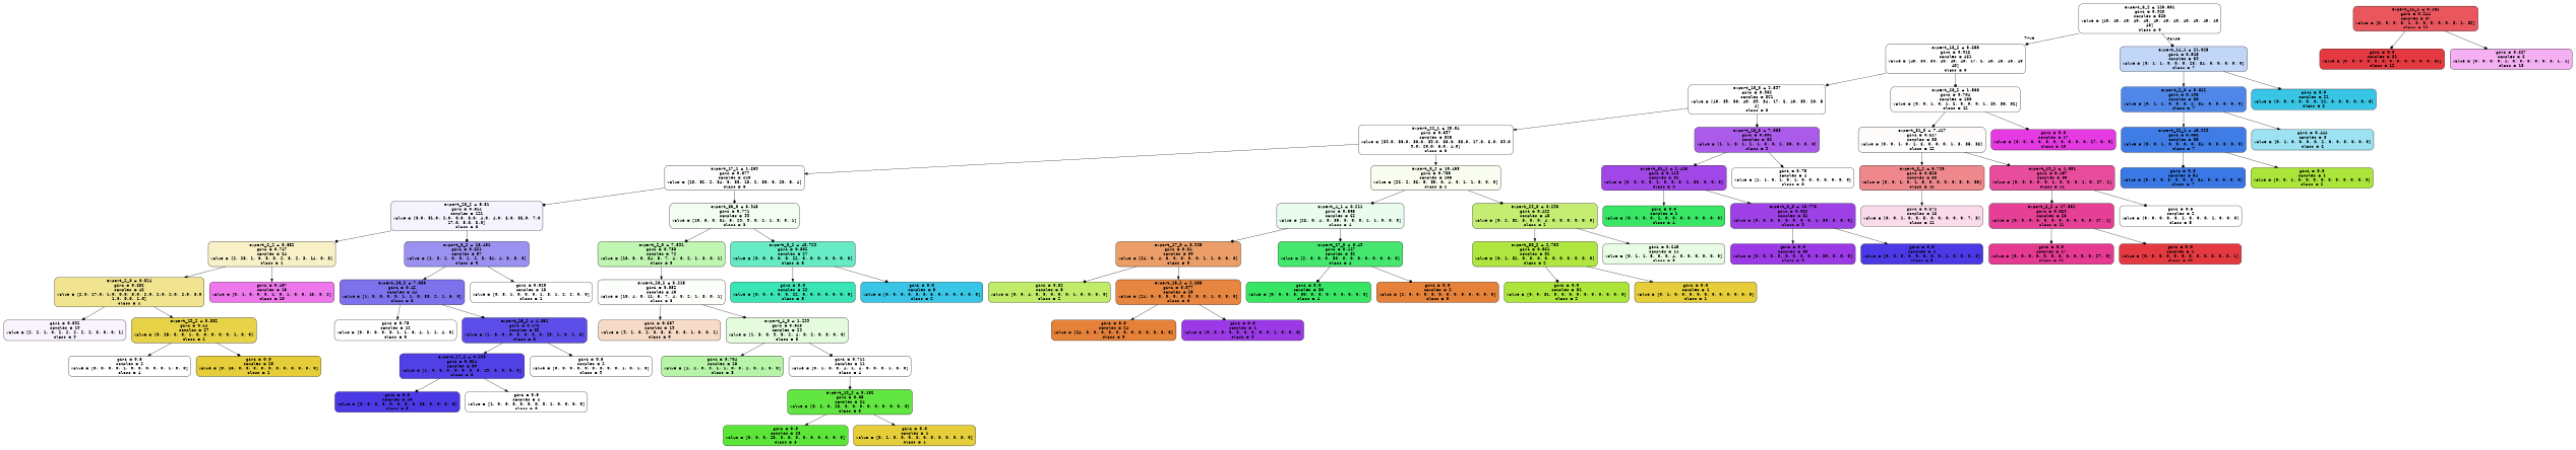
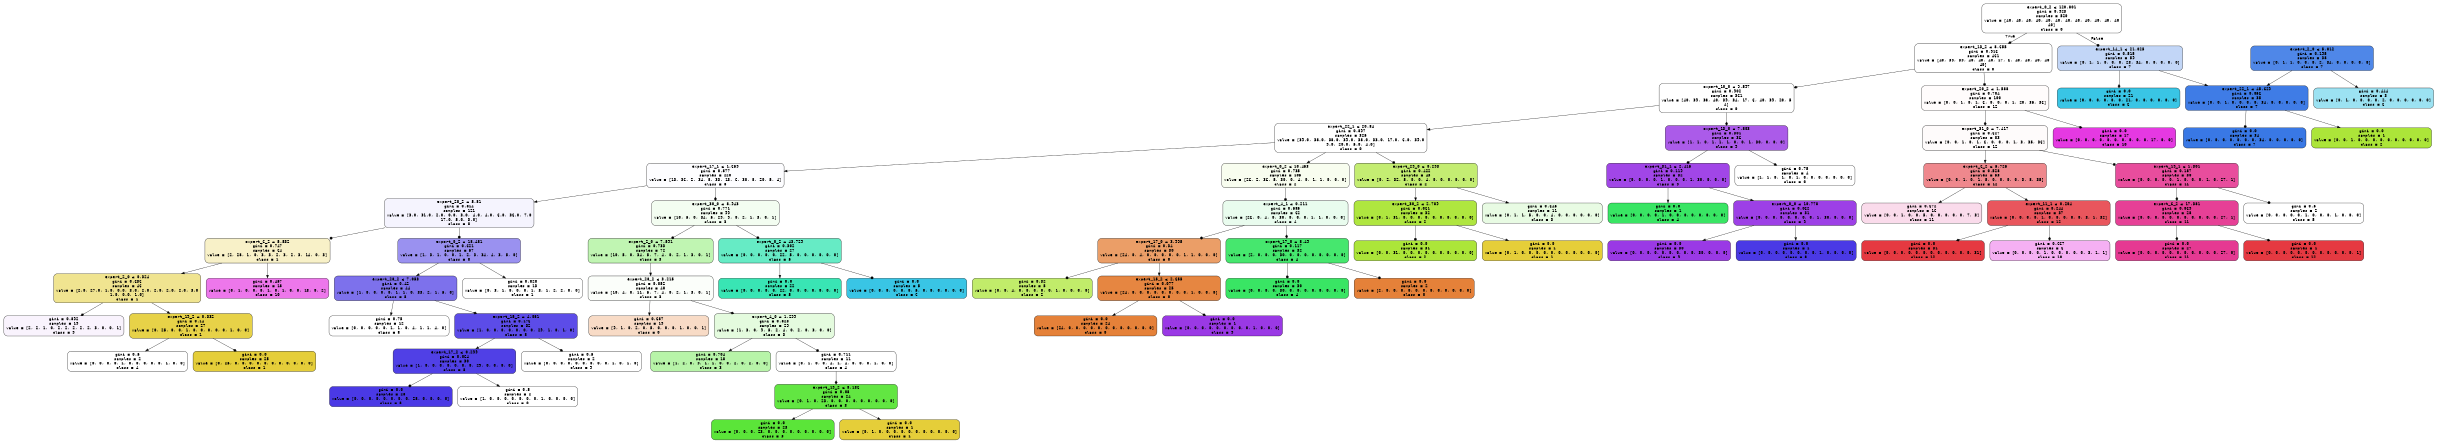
  digraph {
    fontname="DejaVu Sans Mono"
    node [color=black fillcolor="#ffffff" fontname="DejaVu Sans Mono" shape=box style="filled, rounded"]
    edge [arrowhead=normal fontname="DejaVu Sans Mono"]
    n1 [label=<expert_0_2 &le; 120.801<br/>gini = 0.923<br/>samples = 520<br/>value = [40, 40, 40, 40, 40, 40, 40, 40, 40, 40, 40, 40<br/>40]<br/>class = 0>]
    n2 [label=<expert_13_2 &le; 8.655<br/>gini = 0.916<br/>samples = 461<br/>value = [40, 39, 39, 40, 40, 40, 17, 6, 40, 40, 40, 40<br/>40]<br/>class = 0>]
    n3 [fillcolor="#c2d6f7" label=<expert_14_1 &le; 21.025<br/>gini = 0.515<br/>samples = 59<br/>value = [0, 1, 1, 0, 0, 0, 23, 34, 0, 0, 0, 0, 0]<br/>class = 7>]
    n4 [label=<expert_10_0 &le; 9.597<br/>gini = 0.902<br/>samples = 361<br/>value = [40, 39, 38, 40, 39, 34, 17, 6, 40, 39, 20, 5<br/>4]<br/>class = 0>]
    n5 [fillcolor="#fffcfc" label=<expert_20_2 &le; 1.588<br/>gini = 0.704<br/>samples = 100<br/>value = [0, 0, 1, 0, 1, 6, 0, 0, 0, 1, 20, 35, 36]<br/>class = 12>]
    n6 [fillcolor="#4f87e8" label=<expert_2_0 &le; 5.812<br/>gini = 0.195<br/>samples = 38<br/>value = [0, 1, 1, 0, 0, 0, 2, 34, 0, 0, 0, 0, 0]<br/>class = 7>]
    n7 [fillcolor="#39c5e5" label=<gini = 0.0<br/>samples = 21<br/>value = [0, 0, 0, 0, 0, 0, 21, 0, 0, 0, 0, 0, 0]<br/>class = 6>]
    n8 [label=<expert_22_1 &le; 20.84<br/>gini = 0.897<br/>samples = 325<br/>value = [39.0, 38.0, 38.0, 39.0, 38.0, 33.0, 17.0, 6.0, 39.0<br/>9.0, 20.0, 5.0, 4.0]<br/>class = 0>]
    n9 [fillcolor="#ab5be9" label=<expert_13_0 &le; 7.803<br/>gini = 0.301<br/>samples = 36<br/>value = [1, 1, 0, 1, 1, 1, 0, 0, 1, 30, 0, 0, 0]<br/>class = 9>]
    n10 [fillcolor="#fefbfb" label=<expert_31_0 &le; 7.417<br/>gini = 0.627<br/>samples = 83<br/>value = [0, 0, 1, 0, 1, 6, 0, 0, 0, 1, 3, 35, 36]<br/>class = 12>]
    n11 [fillcolor="#e539e2" label=<gini = 0.0<br/>samples = 17<br/>value = [0, 0, 0, 0, 0, 0, 0, 0, 0, 0, 17, 0, 0]<br/>class = 10>]
    n12 [fillcolor="#fdfdff" label=<expert_17_1 &le; 1.659<br/>gini = 0.877<br/>samples = 220<br/>value = [13, 36, 2, 34, 8, 33, 13, 6, 38, 8, 20, 5, 4]<br/>class = 8>]
    n13 [fillcolor="#f8fdef" label=<expert_0_2 &le; 10.453<br/>gini = 0.735<br/>samples = 105<br/>value = [26, 2, 36, 5, 30, 0, 4, 0, 1, 1, 0, 0, 0]<br/>class = 2>]
    n14 [fillcolor="#a146e7" label=<expert_31_1 &le; 2.415<br/>gini = 0.119<br/>samples = 32<br/>value = [0, 0, 0, 0, 1, 0, 0, 0, 1, 30, 0, 0, 0]<br/>class = 9>]
    n15 [label=<gini = 0.75<br/>samples = 4<br/>value = [1, 1, 0, 1, 0, 1, 0, 0, 0, 0, 0, 0, 0]<br/>class = 0>]
    n16 [fillcolor="#f5f4fe" label=<expert_28_2 &le; 5.81<br/>gini = 0.814<br/>samples = 121<br/>value = [3.0, 31.0, 2.0, 0.0, 3.0, 4.0, 4.0, 6.0, 36.0, 7.0<br/>17.0, 5.0, 3.0]<br/>class = 8>]
    n17 [fillcolor="#f3fdf1" label=<expert_30_0 &le; 8.943<br/>gini = 0.771<br/>samples = 99<br/>value = [10, 5, 0, 34, 5, 29, 9, 0, 2, 1, 3, 0, 1]<br/>class = 3>]
    n18 [fillcolor="#e9fcee" label=<expert_4_1 &le; 0.211<br/>gini = 0.585<br/>samples = 62<br/>value = [26, 0, 4, 0, 30, 0, 0, 0, 1, 1, 0, 0, 0]<br/>class = 4>]
    n19 [fillcolor="#c4ed72" label=<expert_29_0 &le; 0.293<br/>gini = 0.422<br/>samples = 43<br/>value = [0, 2, 32, 5, 0, 0, 4, 0, 0, 0, 0, 0, 0]<br/>class = 2>]
    n20 [fillcolor="#f8f1c8" label=<expert_6_2 &le; 5.532<br/>gini = 0.747<br/>samples = 64<br/>value = [2, 28, 1, 0, 3, 3, 2, 3, 2, 3, 14, 0, 3]<br/>class = 1>]
    n21 [fillcolor="#9a91f0" label=<expert_0_2 &le; 18.481<br/>gini = 0.621<br/>samples = 57<br/>value = [1, 3, 1, 0, 0, 1, 2, 3, 34, 4, 3, 5, 0]<br/>class = 8>]
    n22 [fillcolor="#c0f5b2" label=<expert_2_0 &le; 7.591<br/>gini = 0.733<br/>samples = 72<br/>value = [10, 5, 0, 34, 5, 7, 4, 0, 2, 1, 3, 0, 1]<br/>class = 3>]
    n23 [fillcolor="#66ebc5" label=<expert_0_2 &le; 43.729<br/>gini = 0.302<br/>samples = 27<br/>value = [0, 0, 0, 0, 0, 22, 5, 0, 0, 0, 0, 0, 0]<br/>class = 5>]
    n24 [fillcolor="#f0e490" label=<expert_2_0 &le; 0.324<br/>gini = 0.636<br/>samples = 46<br/>value = [2.0, 27.0, 1.0, 0.0, 3.0, 2.0, 2.0, 2.0, 2.0, 3.0<br/>1.0, 0.0, 1.0]<br/>class = 1>]
    n25 [fillcolor="#ed77eb" label=<gini = 0.457<br/>samples = 18<br/>value = [0, 1, 0, 0, 0, 1, 0, 1, 0, 0, 13, 0, 2]<br/>class = 10>]
    n26 [fillcolor="#7d71ec" label=<expert_28_2 &le; 7.053<br/>gini = 0.42<br/>samples = 44<br/>value = [1, 0, 0, 0, 0, 1, 1, 0, 33, 2, 1, 5, 0]<br/>class = 8>]
    n27 [label=<gini = 0.828<br/>samples = 13<br/>value = [0, 3, 1, 0, 0, 0, 1, 3, 1, 2, 2, 0, 0]<br/>class = 1>]
    n28 [fillcolor="#f9f3fd" label=<gini = 0.892<br/>samples = 19<br/>value = [2, 2, 1, 0, 2, 2, 2, 2, 2, 3, 0, 0, 1]<br/>class = 9>]
    n29 [fillcolor="#e7d248" label=<expert_19_2 &le; 0.332<br/>gini = 0.14<br/>samples = 27<br/>value = [0, 25, 0, 0, 1, 0, 0, 0, 0, 0, 1, 0, 0]<br/>class = 1>]
    n30 [label=<gini = 0.5<br/>samples = 2<br/>value = [0, 0, 0, 0, 1, 0, 0, 0, 0, 0, 1, 0, 0]<br/>class = 4>]
    n31 [fillcolor="#e5ce39" label=<gini = 0.0<br/>samples = 25<br/>value = [0, 25, 0, 0, 0, 0, 0, 0, 0, 0, 0, 0, 0]<br/>class = 1>]
    n32 [label=<gini = 0.75<br/>samples = 12<br/>value = [0, 0, 0, 0, 0, 1, 1, 0, 4, 1, 1, 4, 0]<br/>class = 8>]
    n33 [fillcolor="#5c4ce8" label=<expert_15_2 &le; 4.081<br/>gini = 0.176<br/>samples = 32<br/>value = [1, 0, 0, 0, 0, 0, 0, 0, 29, 1, 0, 1, 0]<br/>class = 8>]
    n34 [fillcolor="#5040e6" label=<expert_17_2 &le; 0.299<br/>gini = 0.064<br/>samples = 30<br/>value = [1, 0, 0, 0, 0, 0, 0, 0, 29, 0, 0, 0, 0]<br/>class = 8>]
    n35 [label=<gini = 0.5<br/>samples = 2<br/>value = [0, 0, 0, 0, 0, 0, 0, 0, 0, 1, 0, 1, 0]<br/>class = 9>]
    n36 [fillcolor="#4a39e5" label=<gini = 0.0<br/>samples = 28<br/>value = [0, 0, 0, 0, 0, 0, 0, 0, 28, 0, 0, 0, 0]<br/>class = 8>]
    n37 [label=<gini = 0.5<br/>samples = 2<br/>value = [1, 0, 0, 0, 0, 0, 0, 0, 1, 0, 0, 0, 0]<br/>class = 0>]
    n38 [fillcolor="#fbfefa" label=<expert_28_2 &le; 3.215<br/>gini = 0.852<br/>samples = 48<br/>value = [10, 4, 0, 11, 5, 7, 4, 0, 2, 1, 3, 0, 1]<br/>class = 3>]
    n39 [fillcolor="#39e5b4" label=<gini = 0.0<br/>samples = 22<br/>value = [0, 0, 0, 0, 0, 22, 0, 0, 0, 0, 0, 0, 0]<br/>class = 5>]
    n40 [fillcolor="#39c5e5" label=<gini = 0.0<br/>samples = 5<br/>value = [0, 0, 0, 0, 0, 0, 5, 0, 0, 0, 0, 0, 0]<br/>class = 6>]
    n41 [fillcolor="#f8dbc6" label=<gini = 0.687<br/>samples = 19<br/>value = [9, 1, 0, 2, 0, 5, 0, 0, 0, 1, 0, 0, 1]<br/>class = 0>]
    n42 [fillcolor="#e4fbde" label=<expert_4_0 &le; 1.299<br/>gini = 0.823<br/>samples = 29<br/>value = [1, 3, 0, 9, 5, 2, 4, 0, 2, 0, 3, 0, 0]<br/>class = 3>]
    n43 [fillcolor="#62e642" label=<expert_19_2 &le; 8.136<br/>gini = 0.08<br/>samples = 24<br/>value = [0, 1, 0, 23, 0, 0, 0, 0, 0, 0, 0, 0, 0]<br/>class = 3>]
    n44 [fillcolor="#5be539" label=<gini = 0.0<br/>samples = 23<br/>value = [0, 0, 0, 23, 0, 0, 0, 0, 0, 0, 0, 0, 0]<br/>class = 3>]
    n45 [fillcolor="#e5ce39" label=<gini = 0.0<br/>samples = 1<br/>value = [0, 1, 0, 0, 0, 0, 0, 0, 0, 0, 0, 0, 0]<br/>class = 1>]
    n46 [fillcolor="#b7f4a8" label=<gini = 0.704<br/>samples = 18<br/>value = [1, 2, 0, 9, 1, 1, 0, 0, 2, 0, 2, 0, 0]<br/>class = 3>]
    n47 [label=<gini = 0.711<br/>samples = 11<br/>value = [0, 1, 0, 0, 4, 1, 4, 0, 0, 0, 1, 0, 0]<br/>class = 4>]
    n48 [fillcolor="#eb9e67" label=<expert_17_0 &le; 3.995<br/>gini = 0.34<br/>samples = 30<br/>value = [24, 0, 4, 0, 0, 0, 0, 0, 1, 1, 0, 0, 0]<br/>class = 0>]
    n49 [fillcolor="#46e76e" label=<expert_17_0 &le; 8.49<br/>gini = 0.117<br/>samples = 32<br/>value = [2, 0, 0, 0, 30, 0, 0, 0, 0, 0, 0, 0, 0]<br/>class = 4>]
    n50 [fillcolor="#afe63f" label=<expert_30_2 &le; 2.789<br/>gini = 0.061<br/>samples = 32<br/>value = [0, 1, 31, 0, 0, 0, 0, 0, 0, 0, 0, 0, 0]<br/>class = 2>]
    n51 [fillcolor="#e8fbe3" label=<gini = 0.645<br/>samples = 11<br/>value = [0, 1, 1, 5, 0, 0, 4, 0, 0, 0, 0, 0, 0]<br/>class = 3>]
    n52 [fillcolor="#c1ec6a" label=<gini = 0.32<br/>samples = 5<br/>value = [0, 0, 4, 0, 0, 0, 0, 0, 1, 0, 0, 0, 0]<br/>class = 2>]
    n53 [fillcolor="#e68641" label=<expert_15_2 &le; 2.655<br/>gini = 0.077<br/>samples = 25<br/>value = [24, 0, 0, 0, 0, 0, 0, 0, 0, 1, 0, 0, 0]<br/>class = 0>]
    n54 [fillcolor="#39e564" label=<gini = 0.0<br/>samples = 30<br/>value = [0, 0, 0, 0, 30, 0, 0, 0, 0, 0, 0, 0, 0]<br/>class = 4>]
    n55 [fillcolor="#e58139" label=<gini = 0.0<br/>samples = 2<br/>value = [2, 0, 0, 0, 0, 0, 0, 0, 0, 0, 0, 0, 0]<br/>class = 0>]
    n56 [fillcolor="#e58139" label=<gini = 0.0<br/>samples = 24<br/>value = [24, 0, 0, 0, 0, 0, 0, 0, 0, 0, 0, 0, 0]<br/>class = 0>]
    n57 [fillcolor="#9a39e5" label=<gini = 0.0<br/>samples = 1<br/>value = [0, 0, 0, 0, 0, 0, 0, 0, 0, 1, 0, 0, 0]<br/>class = 9>]
    n58 [fillcolor="#ace539" label=<gini = 0.0<br/>samples = 31<br/>value = [0, 0, 31, 0, 0, 0, 0, 0, 0, 0, 0, 0, 0]<br/>class = 2>]
    n59 [fillcolor="#e5ce39" label=<gini = 0.0<br/>samples = 1<br/>value = [0, 1, 0, 0, 0, 0, 0, 0, 0, 0, 0, 0, 0]<br/>class = 1>]
    n60 [fillcolor="#39e564" label=<gini = 0.0<br/>samples = 1<br/>value = [0, 0, 0, 0, 1, 0, 0, 0, 0, 0, 0, 0, 0]<br/>class = 4>]
    n61 [fillcolor="#9d40e6" label=<expert_0_0 &le; 10.778<br/>gini = 0.062<br/>samples = 31<br/>value = [0, 0, 0, 0, 0, 0, 0, 0, 1, 30, 0, 0, 0]<br/>class = 9>]
    n62 [fillcolor="#9a39e5" label=<gini = 0.0<br/>samples = 30<br/>value = [0, 0, 0, 0, 0, 0, 0, 0, 0, 30, 0, 0, 0]<br/>class = 9>]
    n63 [fillcolor="#4a39e5" label=<gini = 0.0<br/>samples = 1<br/>value = [0, 0, 0, 0, 0, 0, 0, 0, 1, 0, 0, 0, 0]<br/>class = 8>]
    n64 [fillcolor="#ef888d" label=<expert_6_2 &le; 5.725<br/>gini = 0.528<br/>samples = 53<br/>value = [0, 0, 1, 0, 1, 5, 0, 0, 0, 0, 3, 8, 35]<br/>class = 12>]
    n65 [fillcolor="#e84d9d" label=<expert_19_1 &le; 1.301<br/>gini = 0.187<br/>samples = 30<br/>value = [0, 0, 0, 0, 0, 1, 0, 0, 0, 1, 0, 27, 1]<br/>class = 11>]
    n66 [fillcolor="#fadbeb" label=<gini = 0.672<br/>samples = 16<br/>value = [0, 0, 1, 0, 0, 5, 0, 0, 0, 0, 0, 7, 3]<br/>class = 11>]
    n67 [fillcolor="#e9565d" label=<expert_11_1 &le; 0.204<br/>gini = 0.244<br/>samples = 37<br/>value = [0, 0, 0, 0, 1, 0, 0, 0, 0, 0, 3, 1, 32]<br/>class = 12>]
    n68 [fillcolor="#e64096" label=<expert_6_2 &le; 17.381<br/>gini = 0.069<br/>samples = 28<br/>value = [0, 0, 0, 0, 0, 0, 0, 0, 0, 0, 0, 27, 1]<br/>class = 11>]
    n69 [label=<gini = 0.5<br/>samples = 2<br/>value = [0, 0, 0, 0, 0, 1, 0, 0, 0, 1, 0, 0, 0]<br/>class = 5>]
    n70 [fillcolor="#e53941" label=<gini = 0.0<br/>samples = 31<br/>value = [0, 0, 0, 0, 0, 0, 0, 0, 0, 0, 0, 0, 31]<br/>class = 12>]
    n71 [fillcolor="#f5b0f3" label=<gini = 0.667<br/>samples = 6<br/>value = [0, 0, 0, 0, 1, 0, 0, 0, 0, 0, 3, 1, 1]<br/>class = 10>]
    n72 [fillcolor="#e53992" label=<gini = 0.0<br/>samples = 27<br/>value = [0, 0, 0, 0, 0, 0, 0, 0, 0, 0, 0, 27, 0]<br/>class = 11>]
    n73 [fillcolor="#e53941" label=<gini = 0.0<br/>samples = 1<br/>value = [0, 0, 0, 0, 0, 0, 0, 0, 0, 0, 0, 0, 1]<br/>class = 12>]
    n74 [fillcolor="#3f7ce6" label=<expert_22_1 &le; 45.629<br/>gini = 0.056<br/>samples = 35<br/>value = [0, 0, 1, 0, 0, 0, 0, 34, 0, 0, 0, 0, 0]<br/>class = 7>]
    n75 [fillcolor="#9ce2f2" label=<gini = 0.444<br/>samples = 3<br/>value = [0, 1, 0, 0, 0, 0, 2, 0, 0, 0, 0, 0, 0]<br/>class = 6>]
    n76 [fillcolor="#3978e5" label=<gini = 0.0<br/>samples = 34<br/>value = [0, 0, 0, 0, 0, 0, 0, 34, 0, 0, 0, 0, 0]<br/>class = 7>]
    n77 [fillcolor="#ace539" label=<gini = 0.0<br/>samples = 1<br/>value = [0, 0, 1, 0, 0, 0, 0, 0, 0, 0, 0, 0, 0]<br/>class = 2>]
    n1 -> n2 [arrowhead=diamond headlabel=True labelangle=45 labeldistance=2.5]
    n1 -> n3 [arrowhead=dot headlabel=False labelangle=-45 labeldistance=2.5]
    n2 -> n4 [arrowhead=diamond]
    n2 -> n5 [arrowhead=dot]
-   n3 -> n6
+   n3 -> n74
    n3 -> n7 [arrowhead=diamond]
    n4 -> n8
    n4 -> n9 [arrowhead=diamond]
    n5 -> n10 [arrowhead=diamond]
    n5 -> n11 [arrowhead=diamond]
    n6 -> n74
    n6 -> n75
    n8 -> n12
    n8 -> n13
    n9 -> n14 [arrowhead=dot]
    n9 -> n15 [arrowhead=diamond]
    n10 -> n64
    n10 -> n65 [arrowhead=dot]
-   n12 -> n16 [arrowhead=dot]
+   n12 -> n16
    n12 -> n17 [arrowhead=diamond]
    n13 -> n18 [arrowhead=dot]
-   n13 -> n19 [arrowhead=dot]
+   n8 -> n19 [arrowhead=dot]
    n14 -> n60
    n14 -> n61
    n16 -> n20 [arrowhead=dot]
    n16 -> n21 [arrowhead=dot]
    n17 -> n22 [arrowhead=dot]
    n17 -> n23 [arrowhead=dot]
    n18 -> n48 [arrowhead=dot]
    n18 -> n49 [arrowhead=diamond]
    n19 -> n50
    n19 -> n51
    n20 -> n24
    n20 -> n25
    n21 -> n26
    n21 -> n27
    n22 -> n38
    n23 -> n39
    n23 -> n40 [arrowhead=dot]
    n24 -> n28 [arrowhead=diamond]
    n24 -> n29
    n26 -> n32
    n26 -> n33 [arrowhead=diamond]
    n29 -> n30
    n29 -> n31 [arrowhead=diamond]
    n33 -> n34
    n33 -> n35 [arrowhead=diamond]
    n34 -> n36 [arrowhead=dot]
    n34 -> n37
    n38 -> n41
    n38 -> n42 [arrowhead=diamond]
    n42 -> n46
    n42 -> n47 [arrowhead=dot]
    n43 -> n44
    n43 -> n45
    n47 -> n43 [arrowhead=diamond]
    n48 -> n52 [arrowhead=dot]
    n48 -> n53
    n49 -> n54 [arrowhead=dot]
    n49 -> n55 [arrowhead=dot]
    n50 -> n58 [arrowhead=dot]
    n50 -> n59
    n53 -> n56
    n53 -> n57 [arrowhead=diamond]
    n61 -> n62
    n61 -> n63
    n64 -> n66
+   n64 -> n67
    n65 -> n68 [arrowhead=diamond]
    n65 -> n69 [arrowhead=dot]
    n67 -> n70 [arrowhead=diamond]
    n67 -> n71 [arrowhead=diamond]
    n68 -> n72 [arrowhead=diamond]
    n68 -> n73 [arrowhead=diamond]
    n74 -> n76 [arrowhead=dot]
    n74 -> n77
  }
